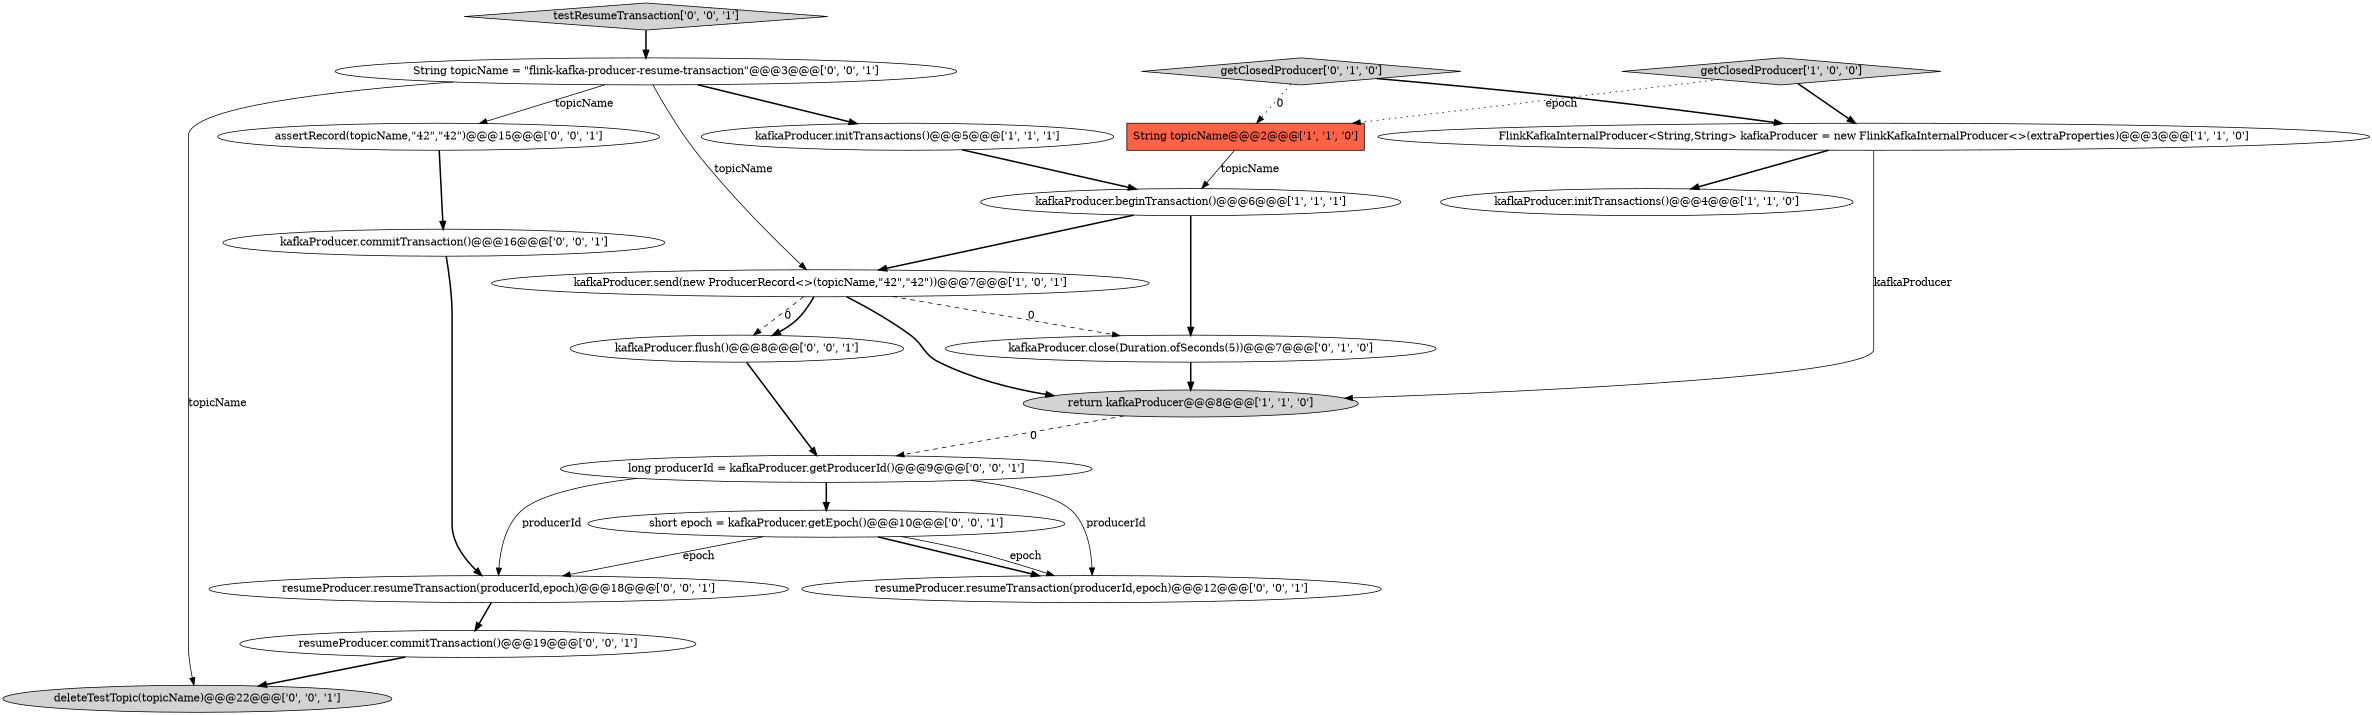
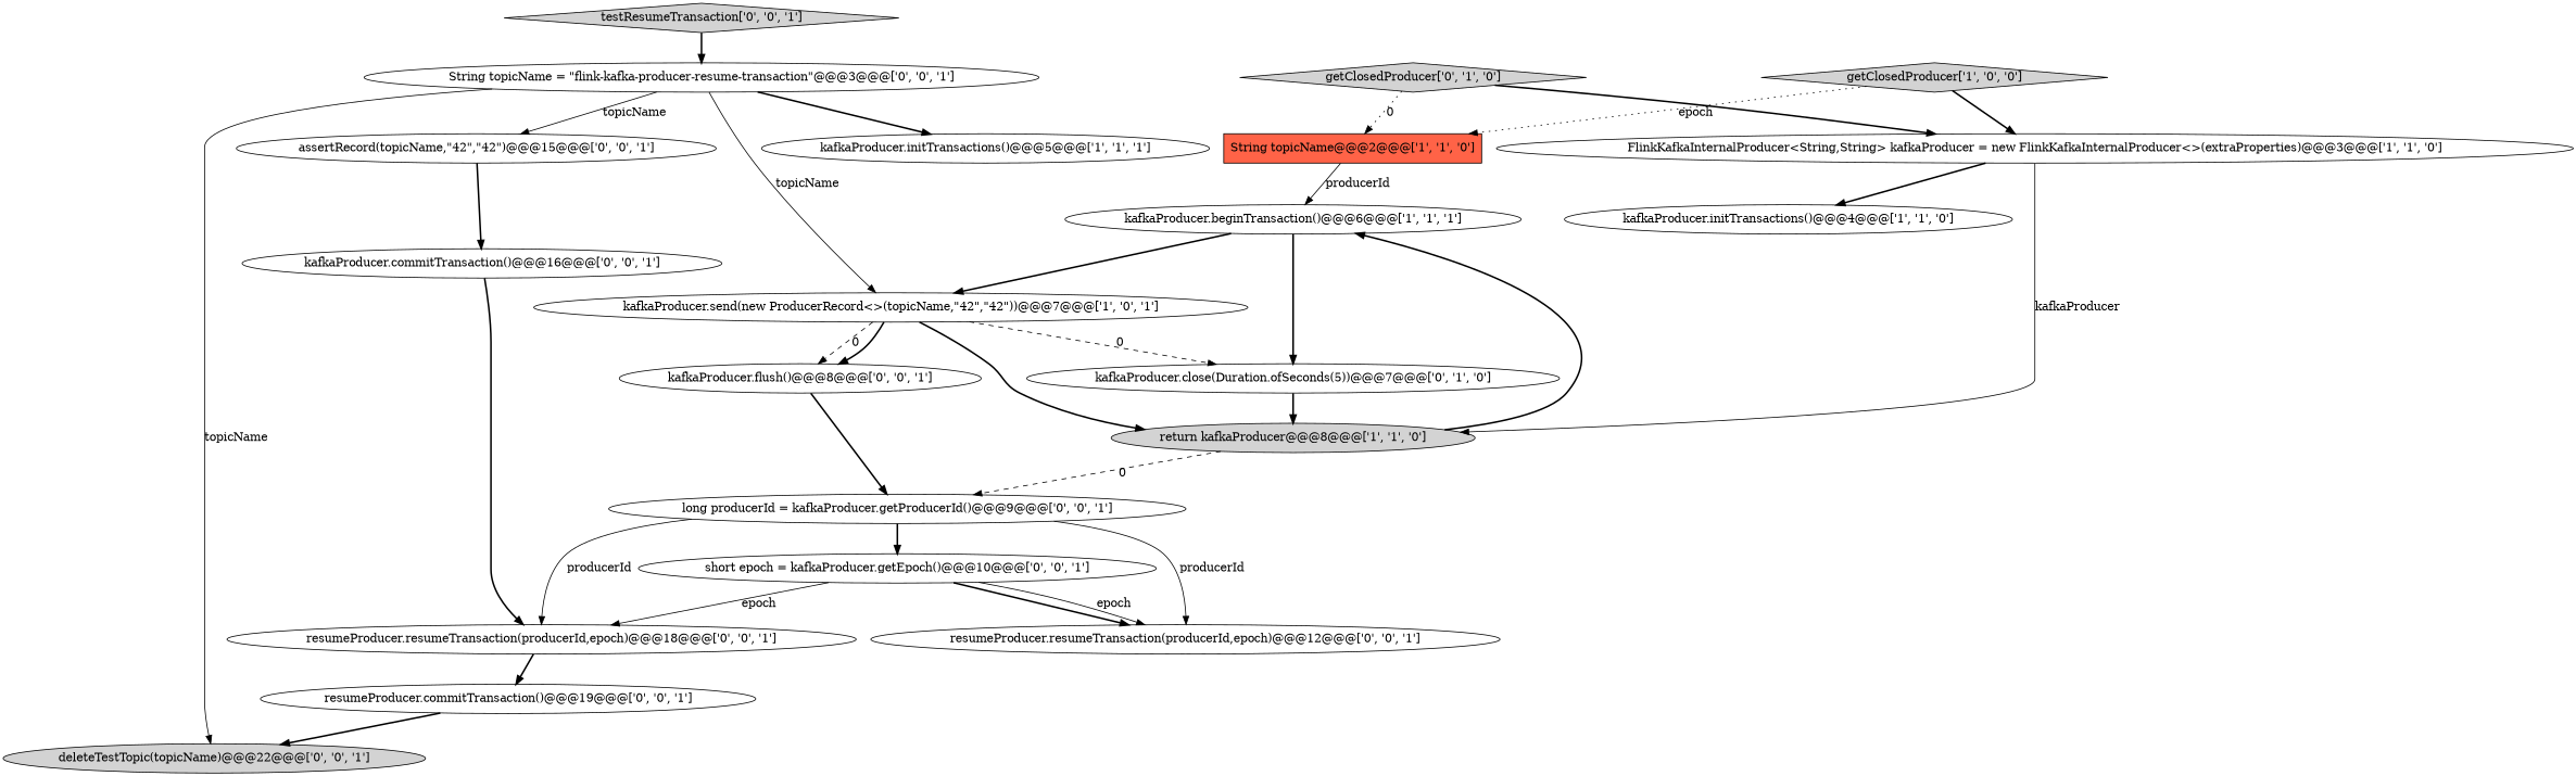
  digraph {
    node [fillcolor=white shape=ellipse style=filled]
    edge [style=bold]
    n1 [fillcolor=tomato label="String topicName@@@2@@@['1', '1', '0']" shape=box]
    n2 [label="kafkaProducer.beginTransaction()@@@6@@@['1', '1', '1']"]
    n3 [label="kafkaProducer.send(new ProducerRecord<>(topicName,\"42\",\"42\"))@@@7@@@['1', '0', '1']"]
    n4 [label="kafkaProducer.close(Duration.ofSeconds(5))@@@7@@@['0', '1', '0']"]
    n5 [fillcolor=lightgray label="testResumeTransaction['0', '0', '1']" shape=diamond]
    n6 [label="String topicName = \"flink-kafka-producer-resume-transaction\"@@@3@@@['0', '0', '1']"]
    n7 [label="kafkaProducer.initTransactions()@@@5@@@['1', '1', '1']"]
    n8 [label="assertRecord(topicName,\"42\",\"42\")@@@15@@@['0', '0', '1']"]
    n9 [fillcolor=lightgray label="deleteTestTopic(topicName)@@@22@@@['0', '0', '1']"]
    n10 [label="FlinkKafkaInternalProducer<String,String> kafkaProducer = new FlinkKafkaInternalProducer<>(extraProperties)@@@3@@@['1', '1', '0']"]
    n11 [label="kafkaProducer.initTransactions()@@@4@@@['1', '1', '0']"]
    n12 [fillcolor=lightgray label="return kafkaProducer@@@8@@@['1', '1', '0']"]
    n13 [label="long producerId = kafkaProducer.getProducerId()@@@9@@@['0', '0', '1']"]
    n14 [label="kafkaProducer.commitTransaction()@@@16@@@['0', '0', '1']"]
    n15 [label="kafkaProducer.flush()@@@8@@@['0', '0', '1']"]
    n16 [label="resumeProducer.resumeTransaction(producerId,epoch)@@@18@@@['0', '0', '1']"]
    n17 [label="short epoch = kafkaProducer.getEpoch()@@@10@@@['0', '0', '1']"]
    n18 [label="resumeProducer.resumeTransaction(producerId,epoch)@@@12@@@['0', '0', '1']"]
    n19 [label="resumeProducer.commitTransaction()@@@19@@@['0', '0', '1']"]
    n20 [fillcolor=lightgray label="getClosedProducer['1', '0', '0']" shape=diamond]
    n21 [fillcolor=lightgray label="getClosedProducer['0', '1', '0']" shape=diamond]
-   n1 -> n2 [label=topicName style=solid]
+   n1 -> n2 [label=producerId style=solid]
    n2 -> n3
    n2 -> n4
    n3 -> n4 [label=0 style=dashed]
    n3 -> n12
    n3 -> n15 [label=0 style=dashed]
    n3 -> n15
    n4 -> n12
    n5 -> n6
    n6 -> n3 [label=topicName style=solid]
    n6 -> n7
    n6 -> n8 [label=topicName style=solid]
    n6 -> n9 [label=topicName style=solid]
-   n7 -> n2
+   n12 -> n2
    n8 -> n14
    n10 -> n11
    n10 -> n12 [label=kafkaProducer style=solid]
    n12 -> n13 [label=0 style=dashed]
    n13 -> n16 [label=producerId style=solid]
    n13 -> n17
    n13 -> n18 [label=producerId style=solid]
    n14 -> n16
    n15 -> n13
    n16 -> n19
    n17 -> n16 [label=epoch style=solid]
    n17 -> n18
    n17 -> n18 [label=epoch style=solid]
    n19 -> n9
    n20 -> n1 [label=epoch style=dotted]
    n20 -> n10
    n21 -> n1 [label=0 style=dotted]
    n21 -> n10
  }
